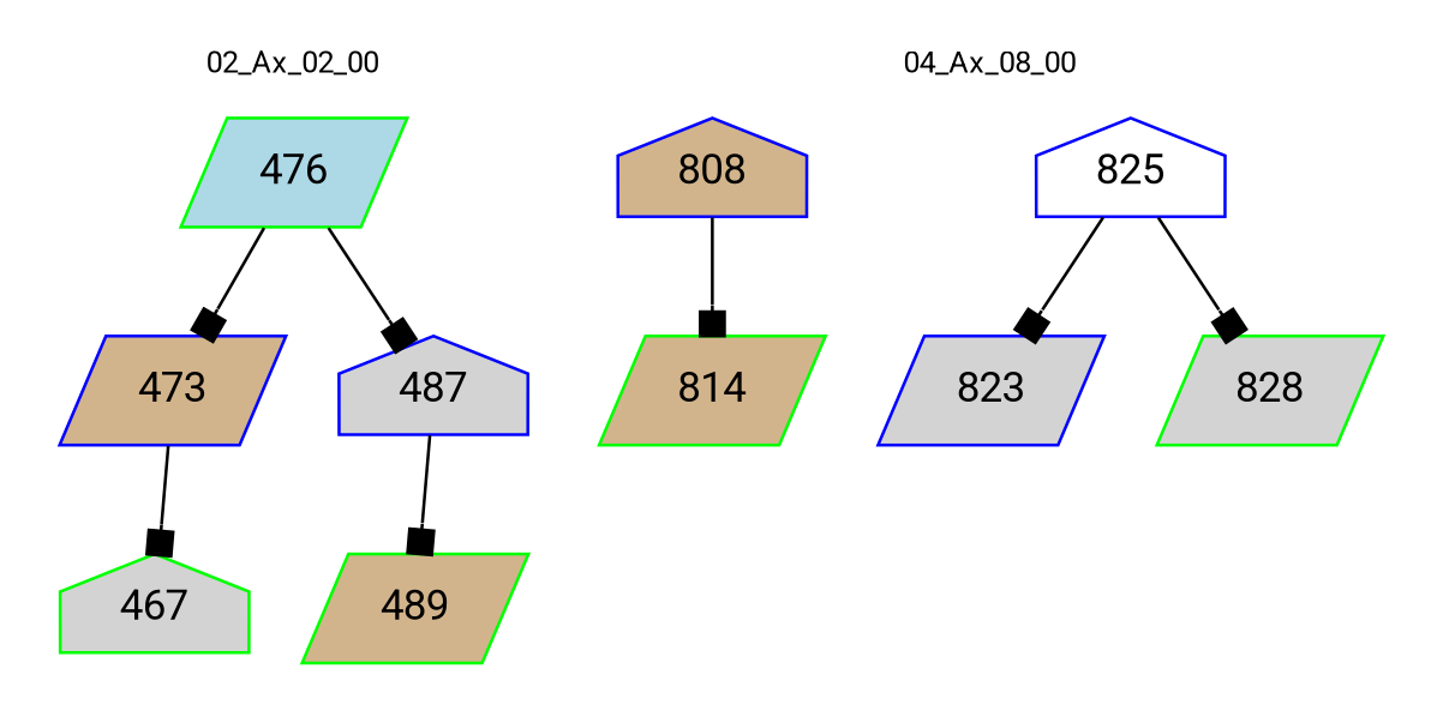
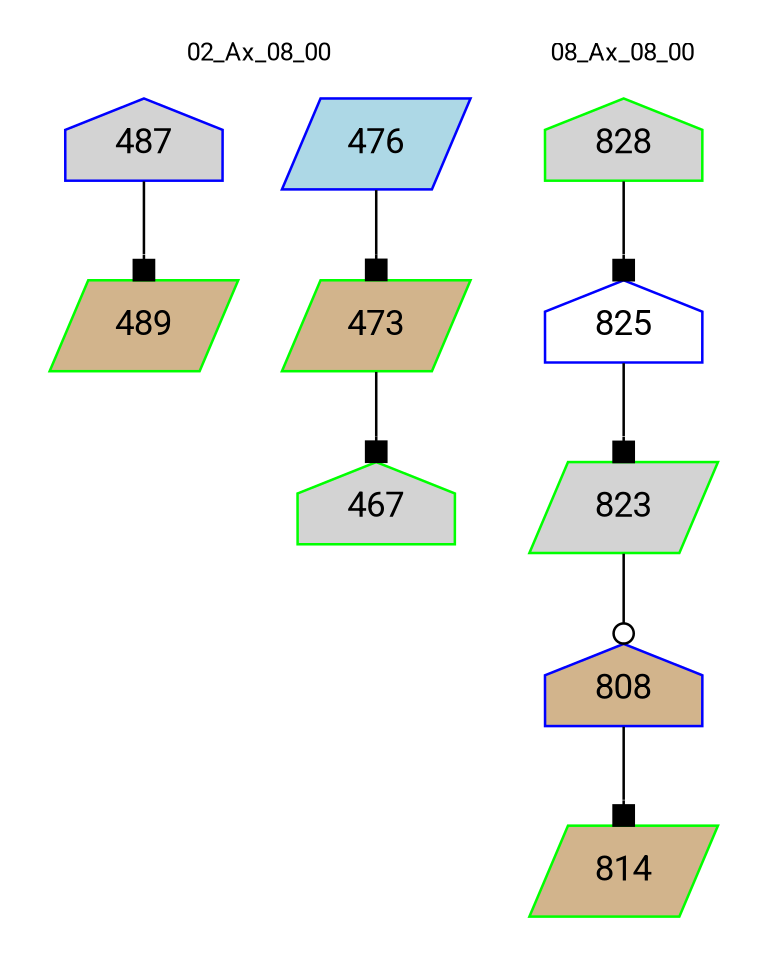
  digraph {
    fontname=Roboto
    node [color=blue fillcolor=tan fontname=Roboto shape=parallelogram style=filled]
    edge [arrowhead=box color=black fontname=Roboto]
-   n1 [label=473]
+   n1 [color=green label=473]
    n2 [color=green fillcolor=lightgrey label=467 shape=house]
-   n3 [color=green fillcolor=lightblue label=476]
+   n3 [fillcolor=lightblue label=476]
    n4 [fillcolor=lightgrey label=487 shape=house]
    n5 [color=green label=489]
    n6 [fillcolor=white label=825 shape=house]
-   n7 [fillcolor=lightgrey label=823]
-   n8 [color=green fillcolor=lightgrey label=828]
+   n7 [color=green fillcolor=lightgrey label=823]
+   n8 [color=green fillcolor=lightgrey label=828 shape=house]
    n9 [label=808 shape=house]
    n10 [color=green label=814]
    subgraph cluster_1 {
      color=white
      fontsize=10
-     label="02_Ax_02_00"
+     label="02_Ax_08_00"
      n1
      n2
      n3
      n4
      n5
    }
    subgraph cluster_2 {
      color=white
      fontsize=10
-     label="04_Ax_08_00"
+     label="08_Ax_08_00"
      n6
      n7
      n8
      n9
      n10
    }
    n1 -> n2
    n3 -> n1
-   n3 -> n4
    n4 -> n5
    n6 -> n7
-   n6 -> n8
+   n8 -> n6
+   n7 -> n9 [arrowhead=odot]
    n9 -> n10
  }
